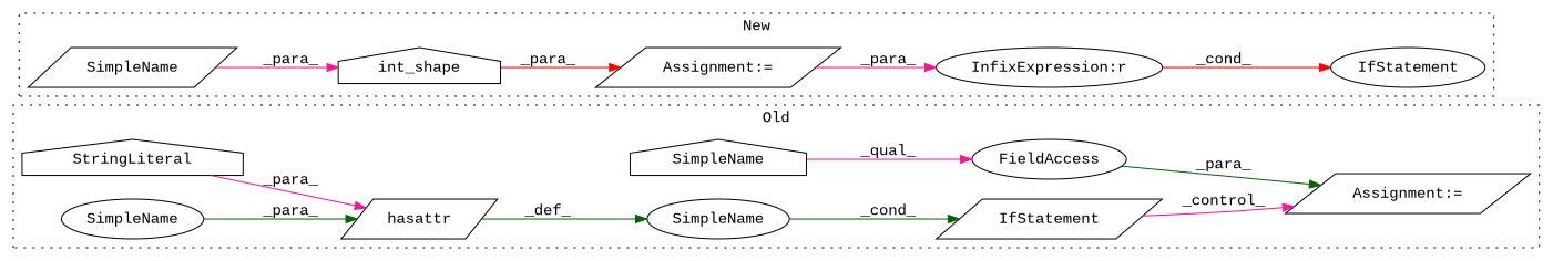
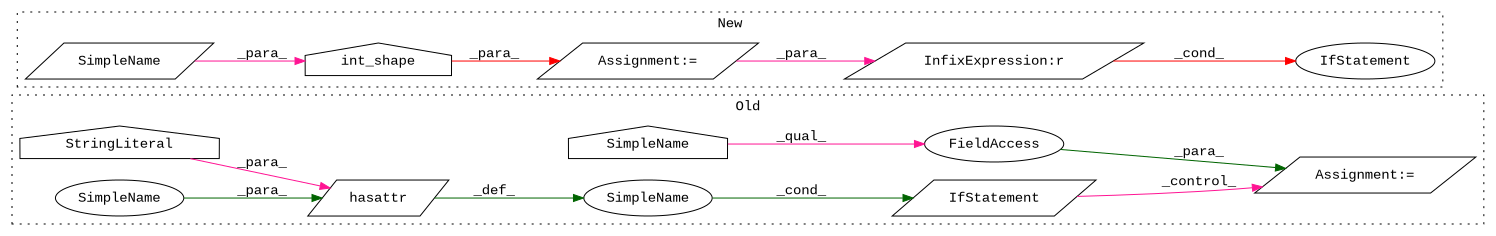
  digraph {
    fontname="Liberation Mono"
    rankdir=LR
    node [a=42 fontname="Liberation Mono" l=16 s=59242 shape=parallelogram]
    edge [color=deeppink fontname="Liberation Mono"]
    n1 [a=32 l="8,1" label=hasattr s="59169,59208"]
    n2 [a=45 l=14 label=StringLiteral s=59194 shape=house]
    n3 [a=25 l="4,2" label=IfStatement s="59165,59209"]
    n4 [a=7 l=1 label="Assignment:=" s=59241]
    n5 [label=SimpleName shape=ellipse l="" s=""]
    n6 [a=22 l=29 label=FieldAccess shape=ellipse]
    n7 [label=SimpleName shape=house]
    n8 [label=SimpleName s=59177 shape=ellipse]
    n9 [a=25 l="4,2" label=IfStatement s="58594,58628" shape=ellipse]
    n10 [a=7 l=1 label="Assignment:=" s=58560]
-   n11 [a=27 l=4 label="InfixExpression:r" s=58620 shape=ellipse]
+   n11 [a=27 l=4 label="InfixExpression:r" s=58620]
    n12 [a=32 l="10,1" label=int_shape s="58561,58587" shape=house]
    n13 [label=SimpleName s=58571]
    subgraph cluster_1 {
      label=Old
      style=dotted
      n1
      n2
      n3
      n4
      n5
      n6
      n7
      n8
    }
    subgraph cluster_2 {
      label=New
      style=dotted
      n9
      n10
      n11
      n12
      n13
    }
    n1 -> n5 [color=darkgreen label=_def_]
    n2 -> n1 [label=_para_]
    n3 -> n4 [label=_control_]
    n5 -> n3 [color=darkgreen label=_cond_]
    n6 -> n4 [color=darkgreen label=_para_]
    n7 -> n6 [label=_qual_]
    n8 -> n1 [color=darkgreen label=_para_]
    n10 -> n11 [label=_para_]
    n11 -> n9 [color=red label=_cond_]
    n12 -> n10 [color=red label=_para_]
    n13 -> n12 [label=_para_]
  }
